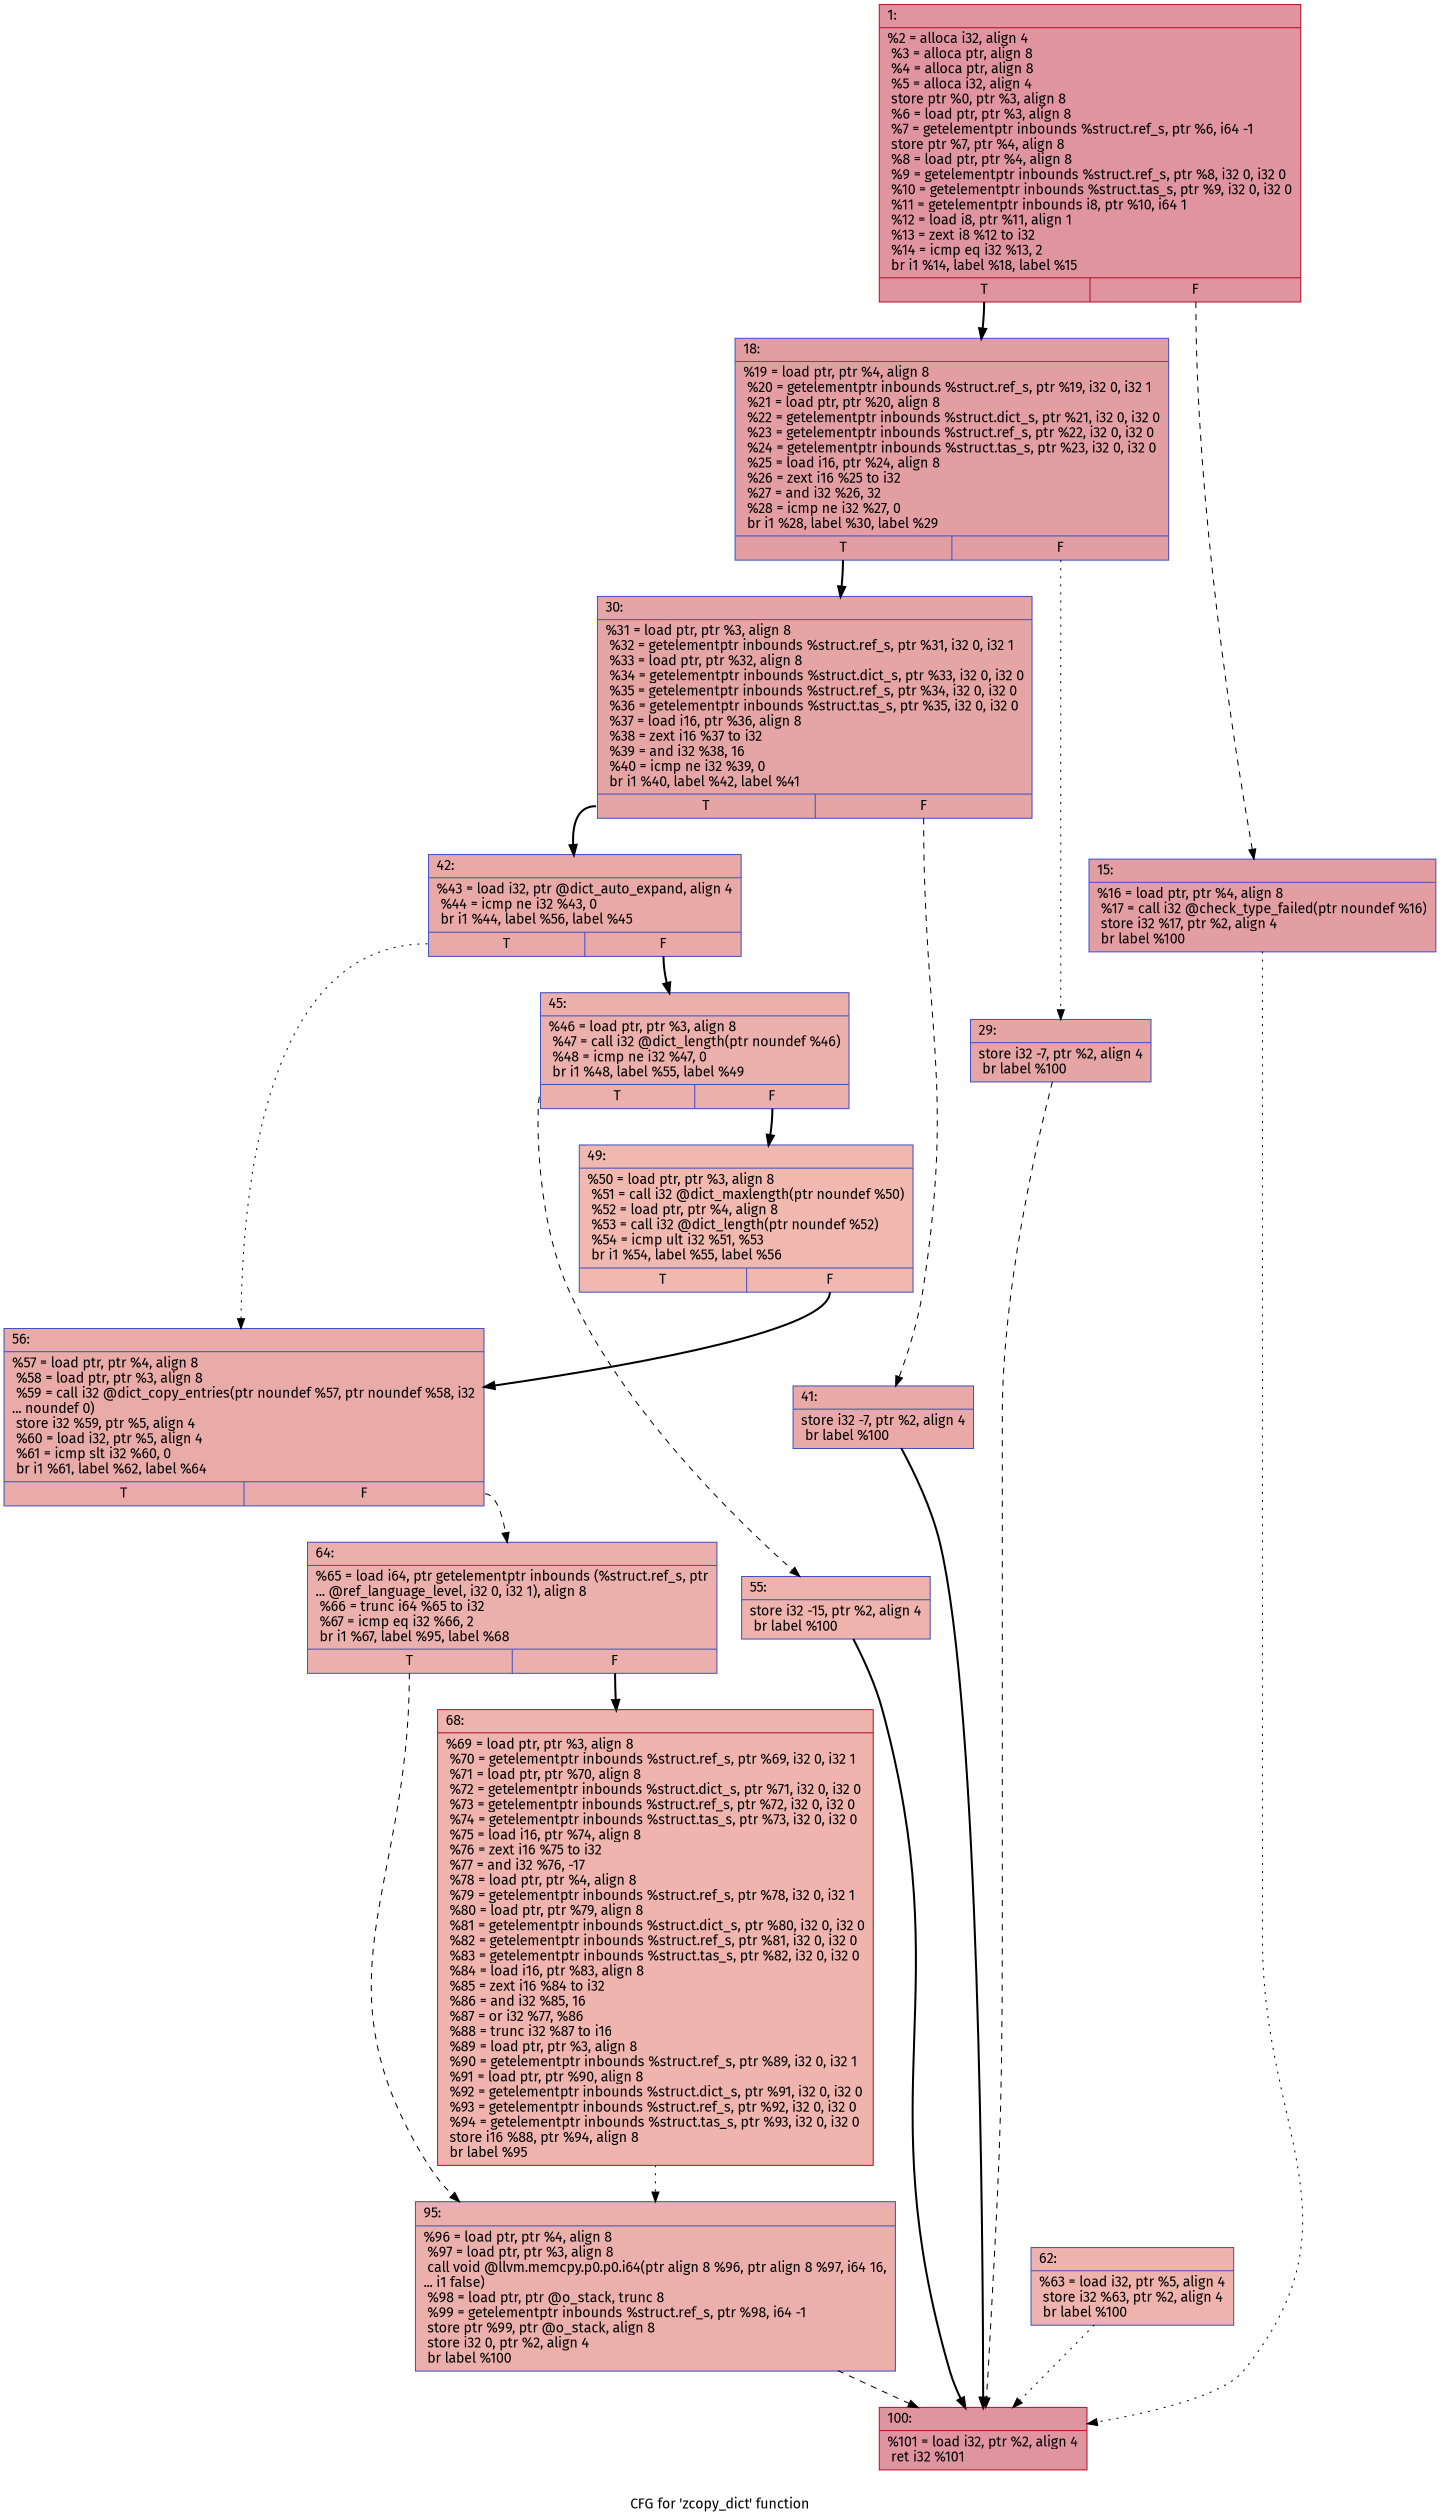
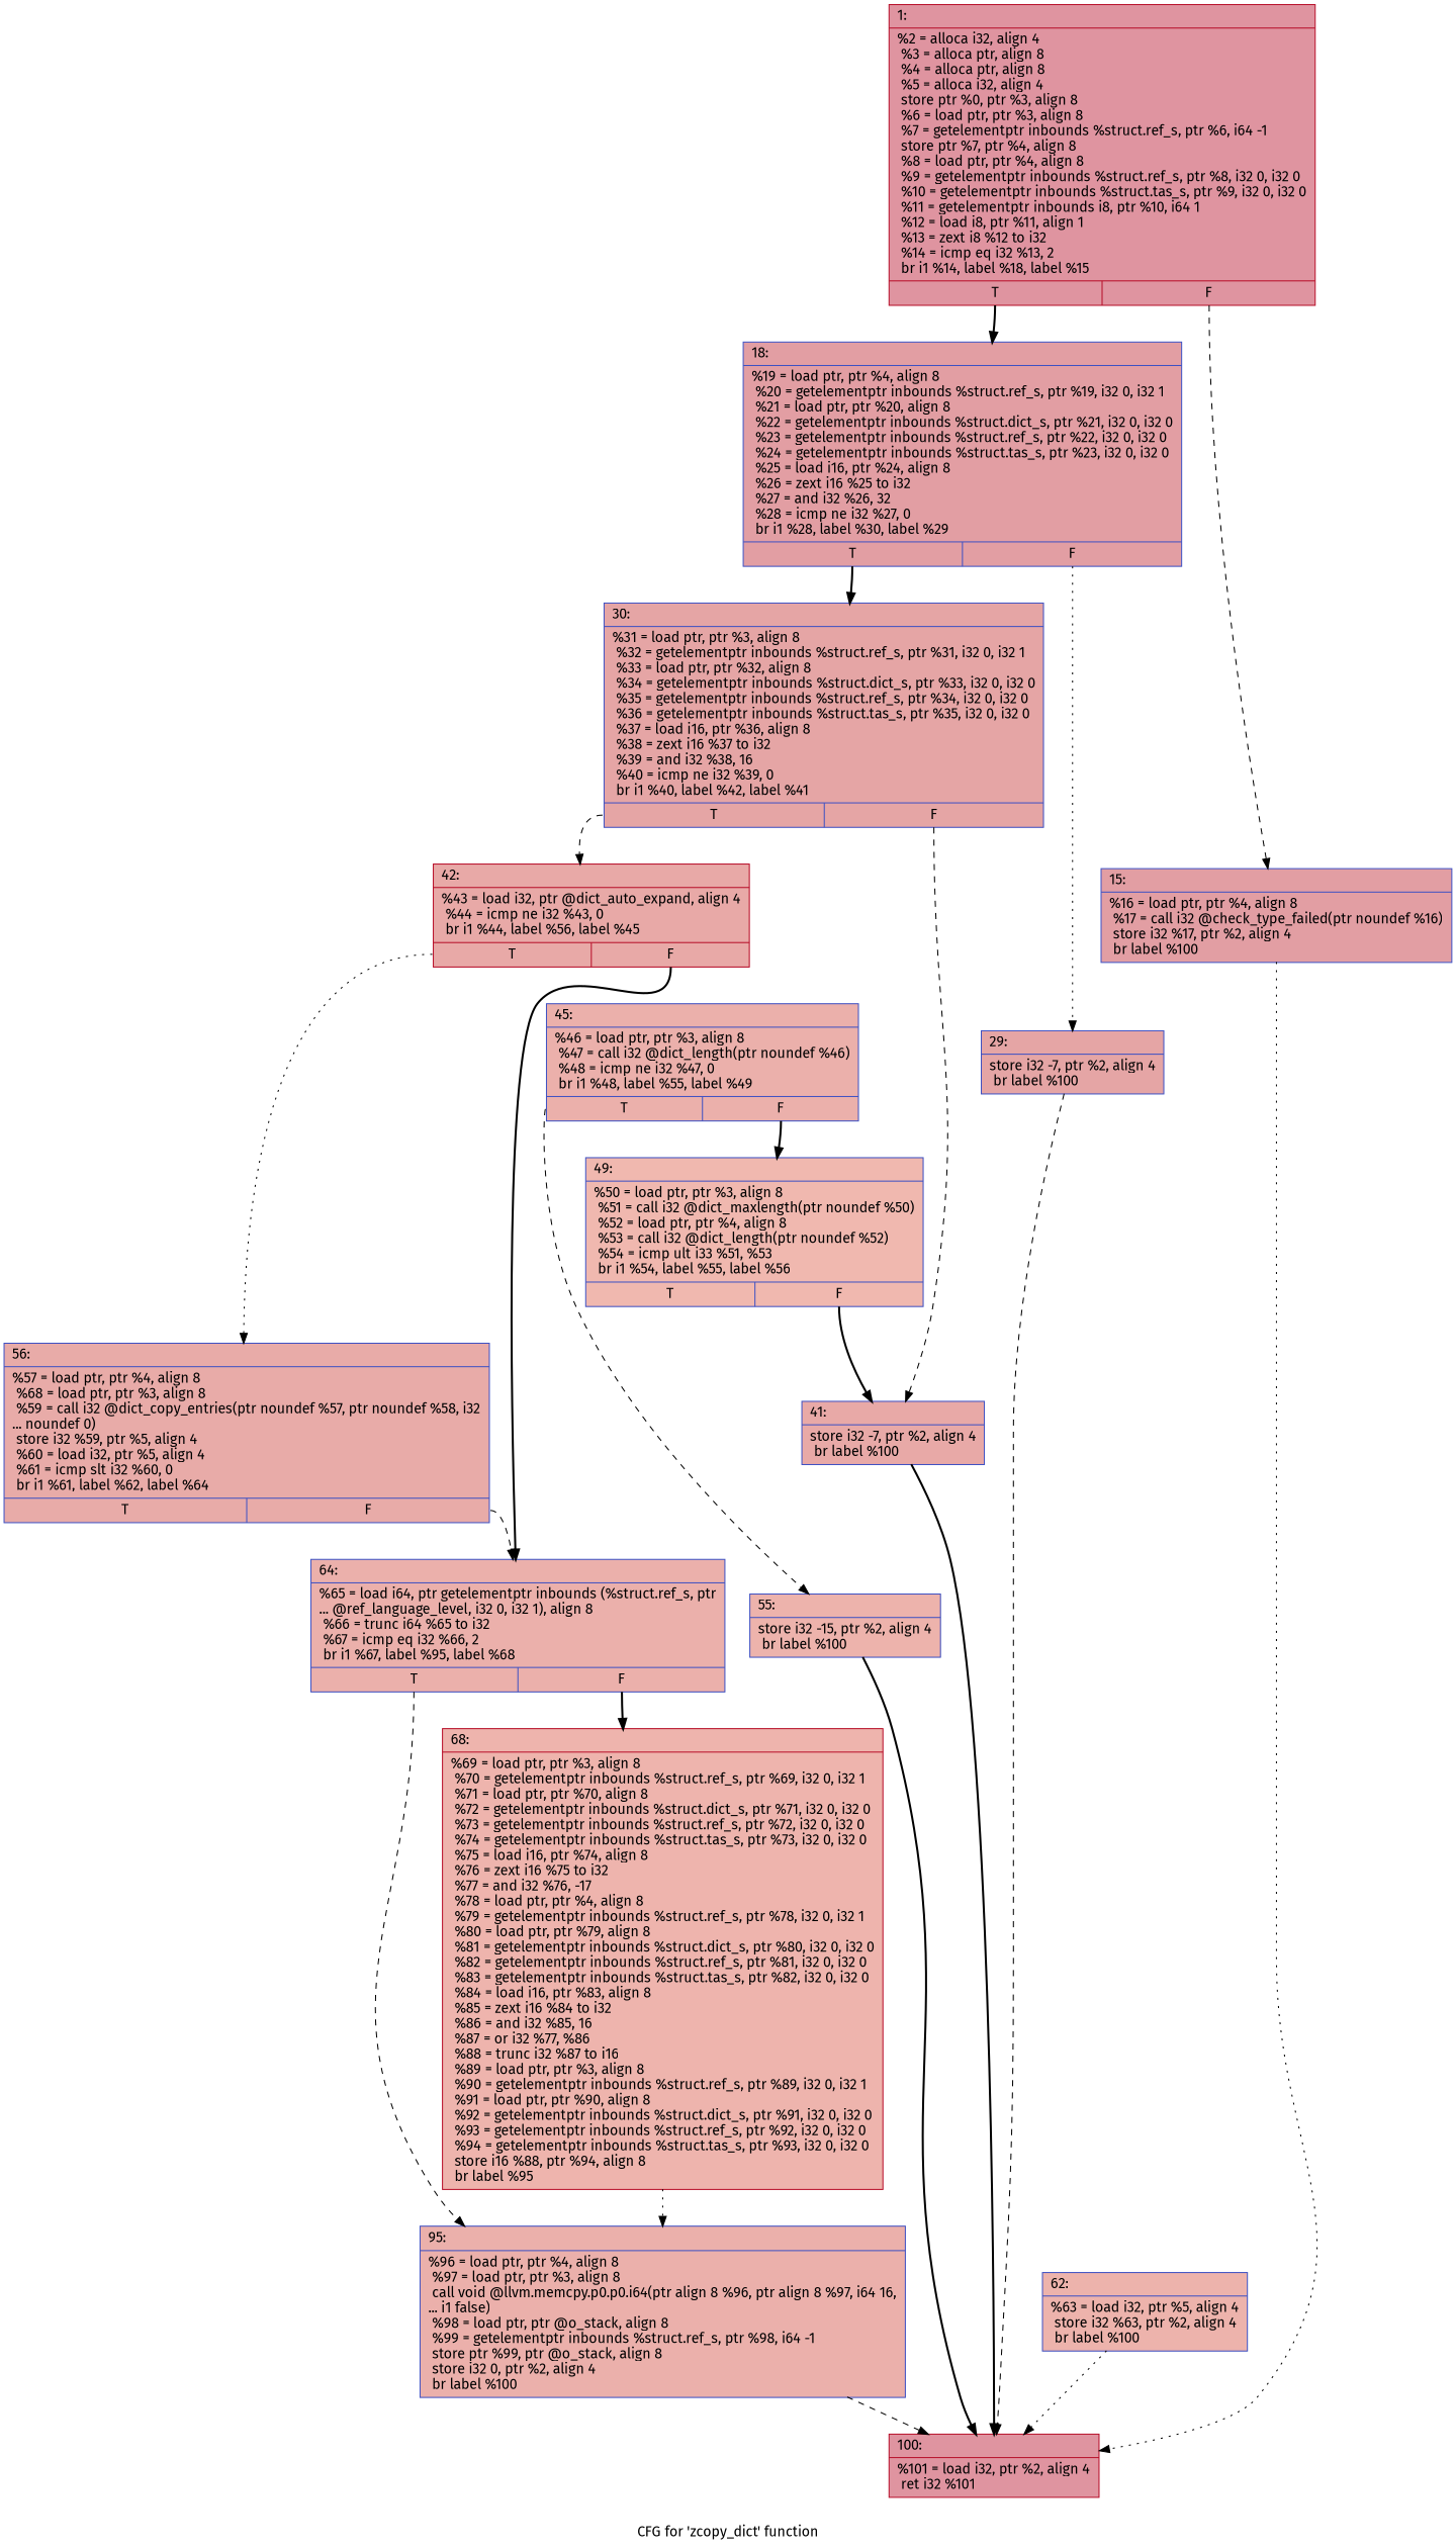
  digraph {
    fontname="Fira Sans"
    label="CFG for 'zcopy_dict' function"
    node [color="#3d50c3ff" fillcolor="#d24b4070" fontname="Fira Sans" shape=record style=filled]
    edge [fontname="Fira Sans" style=bold tailport=s0]
    n1 [color="#b70d28ff" fillcolor="#b70d2870" label="{1:\l|  %2 = alloca i32, align 4\l  %3 = alloca ptr, align 8\l  %4 = alloca ptr, align 8\l  %5 = alloca i32, align 4\l  store ptr %0, ptr %3, align 8\l  %6 = load ptr, ptr %3, align 8\l  %7 = getelementptr inbounds %struct.ref_s, ptr %6, i64 -1\l  store ptr %7, ptr %4, align 8\l  %8 = load ptr, ptr %4, align 8\l  %9 = getelementptr inbounds %struct.ref_s, ptr %8, i32 0, i32 0\l  %10 = getelementptr inbounds %struct.tas_s, ptr %9, i32 0, i32 0\l  %11 = getelementptr inbounds i8, ptr %10, i64 1\l  %12 = load i8, ptr %11, align 1\l  %13 = zext i8 %12 to i32\l  %14 = icmp eq i32 %13, 2\l  br i1 %14, label %18, label %15\l|{<s0>T|<s1>F}}"]
    n2 [fillcolor="#be242e70" label="{18:\l|  %19 = load ptr, ptr %4, align 8\l  %20 = getelementptr inbounds %struct.ref_s, ptr %19, i32 0, i32 1\l  %21 = load ptr, ptr %20, align 8\l  %22 = getelementptr inbounds %struct.dict_s, ptr %21, i32 0, i32 0\l  %23 = getelementptr inbounds %struct.ref_s, ptr %22, i32 0, i32 0\l  %24 = getelementptr inbounds %struct.tas_s, ptr %23, i32 0, i32 0\l  %25 = load i16, ptr %24, align 8\l  %26 = zext i16 %25 to i32\l  %27 = and i32 %26, 32\l  %28 = icmp ne i32 %27, 0\l  br i1 %28, label %30, label %29\l|{<s0>T|<s1>F}}"]
    n3 [fillcolor="#be242e70" label="{15:\l|  %16 = load ptr, ptr %4, align 8\l  %17 = call i32 @check_type_failed(ptr noundef %16)\l  store i32 %17, ptr %2, align 4\l  br label %100\l}"]
    n4 [fillcolor="#c5333470" label="{30:\l|  %31 = load ptr, ptr %3, align 8\l  %32 = getelementptr inbounds %struct.ref_s, ptr %31, i32 0, i32 1\l  %33 = load ptr, ptr %32, align 8\l  %34 = getelementptr inbounds %struct.dict_s, ptr %33, i32 0, i32 0\l  %35 = getelementptr inbounds %struct.ref_s, ptr %34, i32 0, i32 0\l  %36 = getelementptr inbounds %struct.tas_s, ptr %35, i32 0, i32 0\l  %37 = load i16, ptr %36, align 8\l  %38 = zext i16 %37 to i32\l  %39 = and i32 %38, 16\l  %40 = icmp ne i32 %39, 0\l  br i1 %40, label %42, label %41\l|{<s0>T|<s1>F}}"]
    n5 [fillcolor="#c5333470" label="{29:\l|  store i32 -7, ptr %2, align 4\l  br label %100\l}"]
    n6 [color="#b70d28ff" fillcolor="#b70d2870" label="{100:\l|  %101 = load i32, ptr %2, align 4\l  ret i32 %101\l}"]
-   n7 [fillcolor="#ca3b3770" label="{42:\l|  %43 = load i32, ptr @dict_auto_expand, align 4\l  %44 = icmp ne i32 %43, 0\l  br i1 %44, label %56, label %45\l|{<s0>T|<s1>F}}"]
+   n7 [color="#b70d28ff" fillcolor="#ca3b3770" label="{42:\l|  %43 = load i32, ptr @dict_auto_expand, align 4\l  %44 = icmp ne i32 %43, 0\l  br i1 %44, label %56, label %45\l|{<s0>T|<s1>F}}"]
    n8 [fillcolor="#ca3b3770" label="{41:\l|  store i32 -7, ptr %2, align 4\l  br label %100\l}"]
-   n9 [fillcolor="#cc403a70" label="{56:\l|  %57 = load ptr, ptr %4, align 8\l  %58 = load ptr, ptr %3, align 8\l  %59 = call i32 @dict_copy_entries(ptr noundef %57, ptr noundef %58, i32\l... noundef 0)\l  store i32 %59, ptr %5, align 4\l  %60 = load i32, ptr %5, align 4\l  %61 = icmp slt i32 %60, 0\l  br i1 %61, label %62, label %64\l|{<s0>T|<s1>F}}"]
+   n9 [fillcolor="#cc403a70" label="{56:\l|  %57 = load ptr, ptr %4, align 8\l  %68 = load ptr, ptr %3, align 8\l  %59 = call i32 @dict_copy_entries(ptr noundef %57, ptr noundef %58, i32\l... noundef 0)\l  store i32 %59, ptr %5, align 4\l  %60 = load i32, ptr %5, align 4\l  %61 = icmp slt i32 %60, 0\l  br i1 %61, label %62, label %64\l|{<s0>T|<s1>F}}"]
    n10 [label="{45:\l|  %46 = load ptr, ptr %3, align 8\l  %47 = call i32 @dict_length(ptr noundef %46)\l  %48 = icmp ne i32 %47, 0\l  br i1 %48, label %55, label %49\l|{<s0>T|<s1>F}}"]
    n11 [label="{64:\l|  %65 = load i64, ptr getelementptr inbounds (%struct.ref_s, ptr\l... @ref_language_level, i32 0, i32 1), align 8\l  %66 = trunc i64 %65 to i32\l  %67 = icmp eq i32 %66, 2\l  br i1 %67, label %95, label %68\l|{<s0>T|<s1>F}}"]
    n12 [fillcolor="#d6524470" label="{55:\l|  store i32 -15, ptr %2, align 4\l  br label %100\l}"]
-   n13 [fillcolor="#dc5d4a70" label="{49:\l|  %50 = load ptr, ptr %3, align 8\l  %51 = call i32 @dict_maxlength(ptr noundef %50)\l  %52 = load ptr, ptr %4, align 8\l  %53 = call i32 @dict_length(ptr noundef %52)\l  %54 = icmp ult i32 %51, %53\l  br i1 %54, label %55, label %56\l|{<s0>T|<s1>F}}"]
+   n13 [fillcolor="#dc5d4a70" label="{49:\l|  %50 = load ptr, ptr %3, align 8\l  %51 = call i32 @dict_maxlength(ptr noundef %50)\l  %52 = load ptr, ptr %4, align 8\l  %53 = call i32 @dict_length(ptr noundef %52)\l  %54 = icmp ult i33 %51, %53\l  br i1 %54, label %55, label %56\l|{<s0>T|<s1>F}}"]
    n14 [fillcolor="#d6524470" label="{62:\l|  %63 = load i32, ptr %5, align 4\l  store i32 %63, ptr %2, align 4\l  br label %100\l}"]
-   n15 [label="{95:\l|  %96 = load ptr, ptr %4, align 8\l  %97 = load ptr, ptr %3, align 8\l  call void @llvm.memcpy.p0.p0.i64(ptr align 8 %96, ptr align 8 %97, i64 16,\l... i1 false)\l  %98 = load ptr, ptr @o_stack, trunc 8\l  %99 = getelementptr inbounds %struct.ref_s, ptr %98, i64 -1\l  store ptr %99, ptr @o_stack, align 8\l  store i32 0, ptr %2, align 4\l  br label %100\l}"]
+   n15 [label="{95:\l|  %96 = load ptr, ptr %4, align 8\l  %97 = load ptr, ptr %3, align 8\l  call void @llvm.memcpy.p0.p0.i64(ptr align 8 %96, ptr align 8 %97, i64 16,\l... i1 false)\l  %98 = load ptr, ptr @o_stack, align 8\l  %99 = getelementptr inbounds %struct.ref_s, ptr %98, i64 -1\l  store ptr %99, ptr @o_stack, align 8\l  store i32 0, ptr %2, align 4\l  br label %100\l}"]
    n16 [color="#b70d28ff" fillcolor="#d8564670" label="{68:\l|  %69 = load ptr, ptr %3, align 8\l  %70 = getelementptr inbounds %struct.ref_s, ptr %69, i32 0, i32 1\l  %71 = load ptr, ptr %70, align 8\l  %72 = getelementptr inbounds %struct.dict_s, ptr %71, i32 0, i32 0\l  %73 = getelementptr inbounds %struct.ref_s, ptr %72, i32 0, i32 0\l  %74 = getelementptr inbounds %struct.tas_s, ptr %73, i32 0, i32 0\l  %75 = load i16, ptr %74, align 8\l  %76 = zext i16 %75 to i32\l  %77 = and i32 %76, -17\l  %78 = load ptr, ptr %4, align 8\l  %79 = getelementptr inbounds %struct.ref_s, ptr %78, i32 0, i32 1\l  %80 = load ptr, ptr %79, align 8\l  %81 = getelementptr inbounds %struct.dict_s, ptr %80, i32 0, i32 0\l  %82 = getelementptr inbounds %struct.ref_s, ptr %81, i32 0, i32 0\l  %83 = getelementptr inbounds %struct.tas_s, ptr %82, i32 0, i32 0\l  %84 = load i16, ptr %83, align 8\l  %85 = zext i16 %84 to i32\l  %86 = and i32 %85, 16\l  %87 = or i32 %77, %86\l  %88 = trunc i32 %87 to i16\l  %89 = load ptr, ptr %3, align 8\l  %90 = getelementptr inbounds %struct.ref_s, ptr %89, i32 0, i32 1\l  %91 = load ptr, ptr %90, align 8\l  %92 = getelementptr inbounds %struct.dict_s, ptr %91, i32 0, i32 0\l  %93 = getelementptr inbounds %struct.ref_s, ptr %92, i32 0, i32 0\l  %94 = getelementptr inbounds %struct.tas_s, ptr %93, i32 0, i32 0\l  store i16 %88, ptr %94, align 8\l  br label %95\l}"]
    n1 -> n2
    n1 -> n3 [style=dashed tailport=s1]
    n2 -> n4
    n2 -> n5 [style=dotted tailport=s1]
    n3 -> n6 [style=dotted]
-   n4 -> n7
+   n4 -> n7 [style=dashed]
    n4 -> n8 [style=dashed tailport=s1]
    n5 -> n6 [style=dashed]
    n7 -> n9 [style=dotted]
-   n7 -> n10 [tailport=s1]
+   n7 -> n11 [tailport=s1]
    n8 -> n6
    n9 -> n11 [style=dashed tailport=s1]
    n10 -> n12 [style=dashed]
    n10 -> n13 [tailport=s1]
    n11 -> n15 [style=dashed]
    n11 -> n16 [tailport=s1]
    n12 -> n6
-   n13 -> n9 [tailport=s1]
+   n13 -> n8 [tailport=s1]
    n14 -> n6 [style=dotted]
    n15 -> n6 [style=dashed]
    n16 -> n15 [style=dotted]
  }
